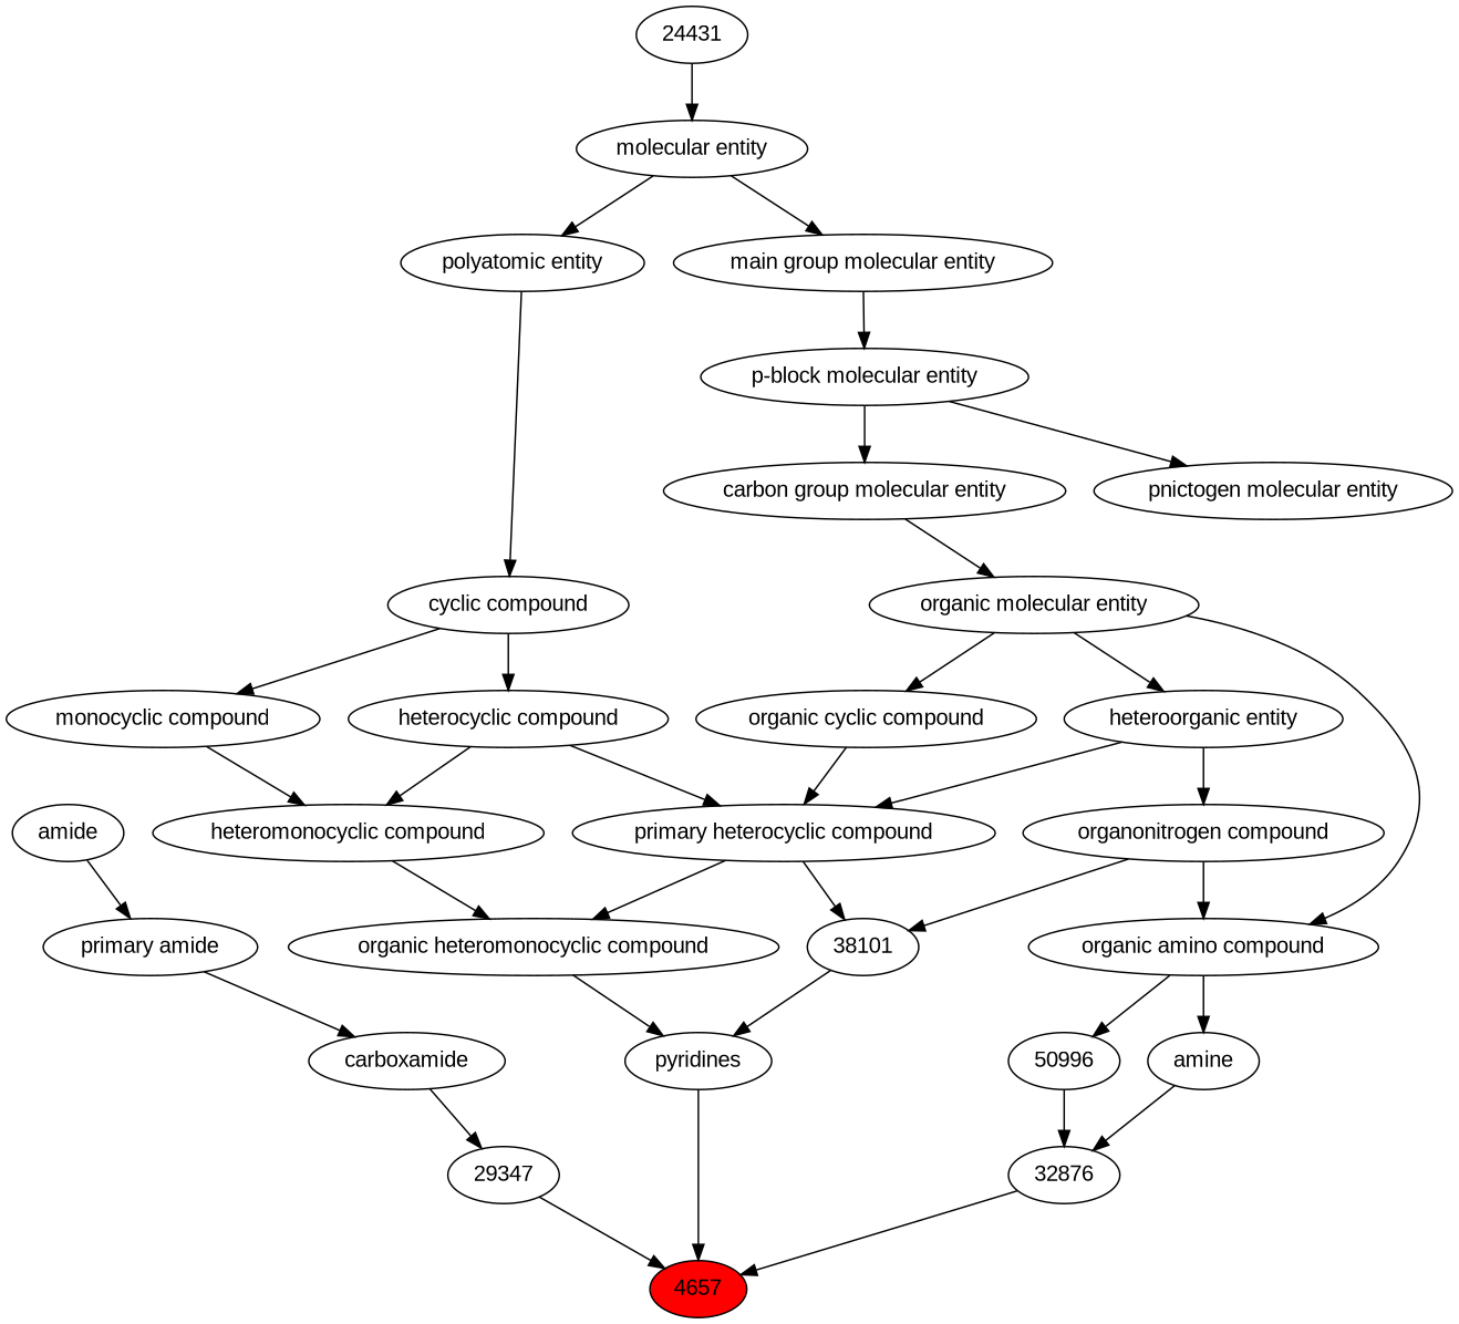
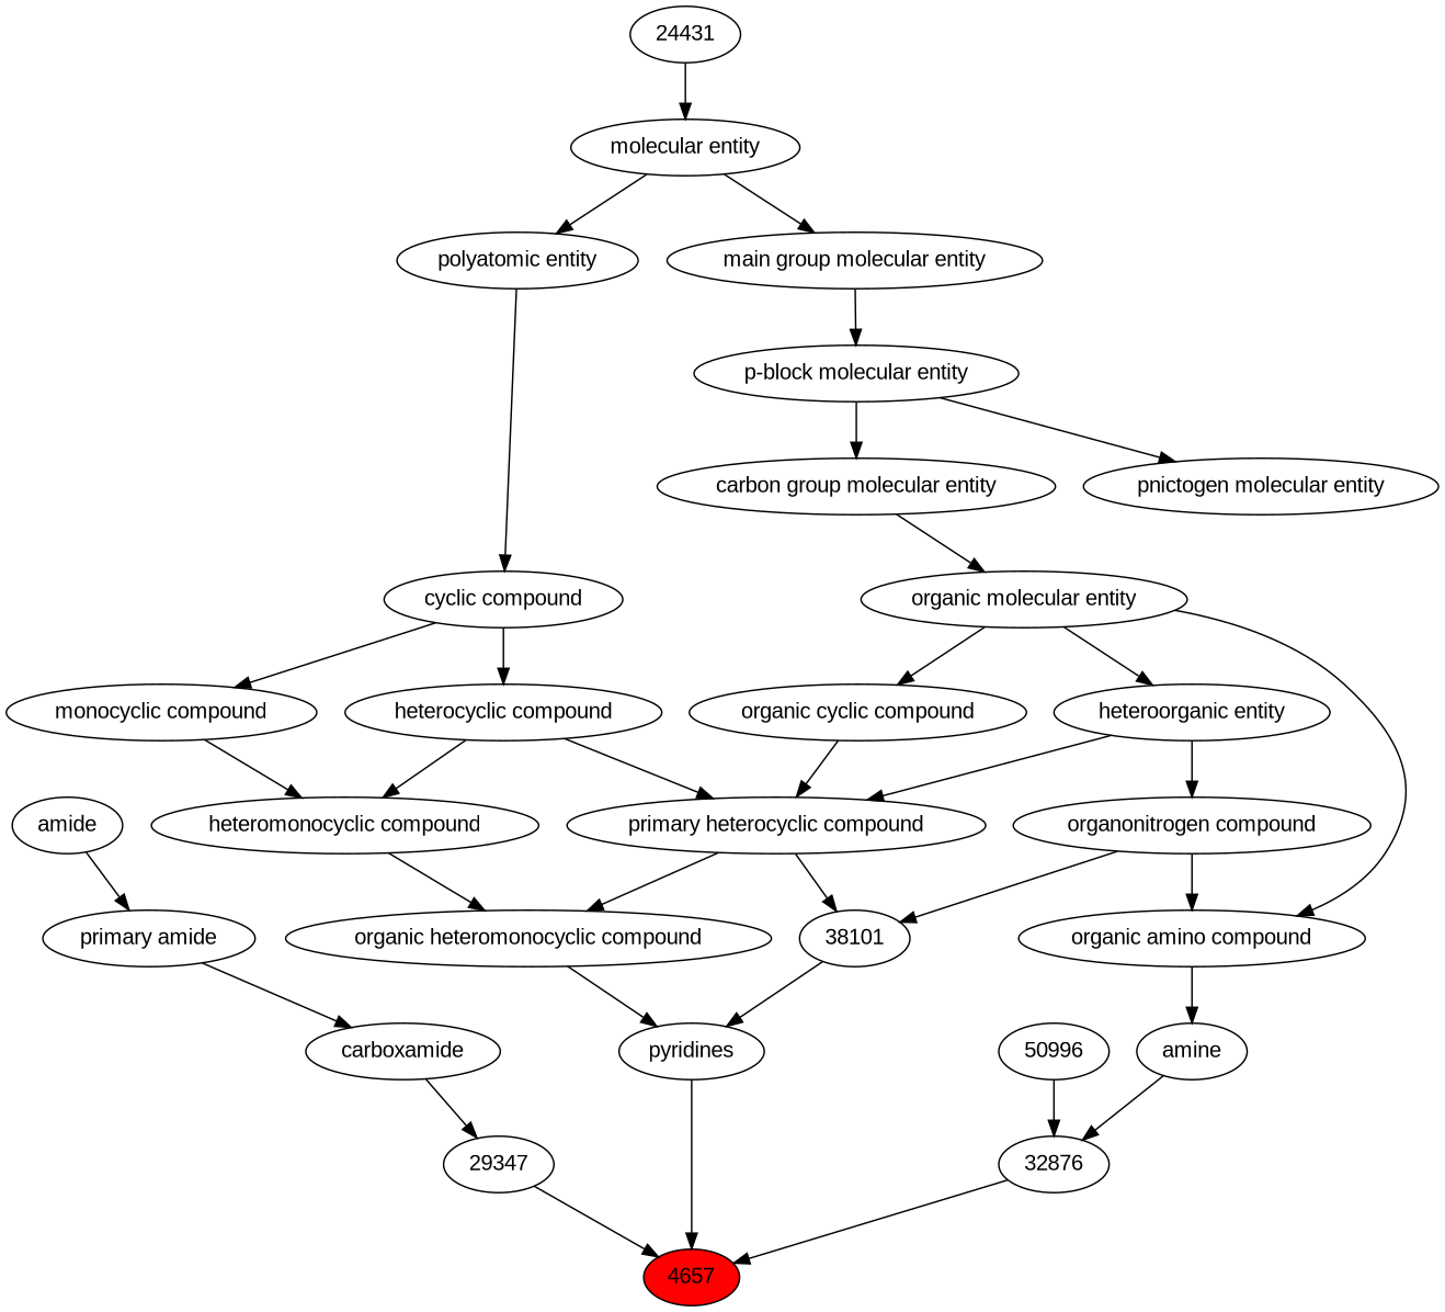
  digraph {
    fontname="Liberation Sans"
    node [fontname="Liberation Sans"]
    edge [fontname="Liberation Sans"]
    n1 [fillcolor=red label=4657 style=filled]
    n2 [label=29347]
    n3 [label=pyridines]
    n4 [label=32876]
    n5 [label=carboxamide]
    n6 [label=38101]
    n7 [label="organic heteromonocyclic compound"]
    n8 [label=50996]
    n9 [label=amine]
    n10 [label="primary amide"]
    n11 [label="primary heterocyclic compound"]
    n12 [label="organonitrogen compound"]
    n13 [label="organic amino compound"]
    n14 [label="heteromonocyclic compound"]
    n15 [label=amide]
    n16 [label="heteroorganic entity"]
    n17 [label="organic cyclic compound"]
    n18 [label="heterocyclic compound"]
    n19 [label="monocyclic compound"]
    n20 [label="organic molecular entity"]
    n21 [label="cyclic compound"]
    n22 [label="pnictogen molecular entity"]
    n23 [label="carbon group molecular entity"]
    n24 [label="polyatomic entity"]
    n25 [label="p-block molecular entity"]
    n26 [label="molecular entity"]
    n27 [label="main group molecular entity"]
    n28 [label=24431]
    n2 -> n1
    n3 -> n1
    n4 -> n1
    n5 -> n2
    n6 -> n3
    n7 -> n3
    n8 -> n4
    n9 -> n4
    n10 -> n5
    n11 -> n6
    n11 -> n7
    n12 -> n6
    n12 -> n13
-   n13 -> n8
    n13 -> n9
    n14 -> n7
    n15 -> n10
    n16 -> n11
    n16 -> n12
    n17 -> n11
    n18 -> n11
    n18 -> n14
    n19 -> n14
    n20 -> n13
    n20 -> n16
    n20 -> n17
    n21 -> n18
    n21 -> n19
    n23 -> n20
    n24 -> n21
    n25 -> n22
    n25 -> n23
    n26 -> n24
    n26 -> n27
    n27 -> n25
    n28 -> n26
  }
